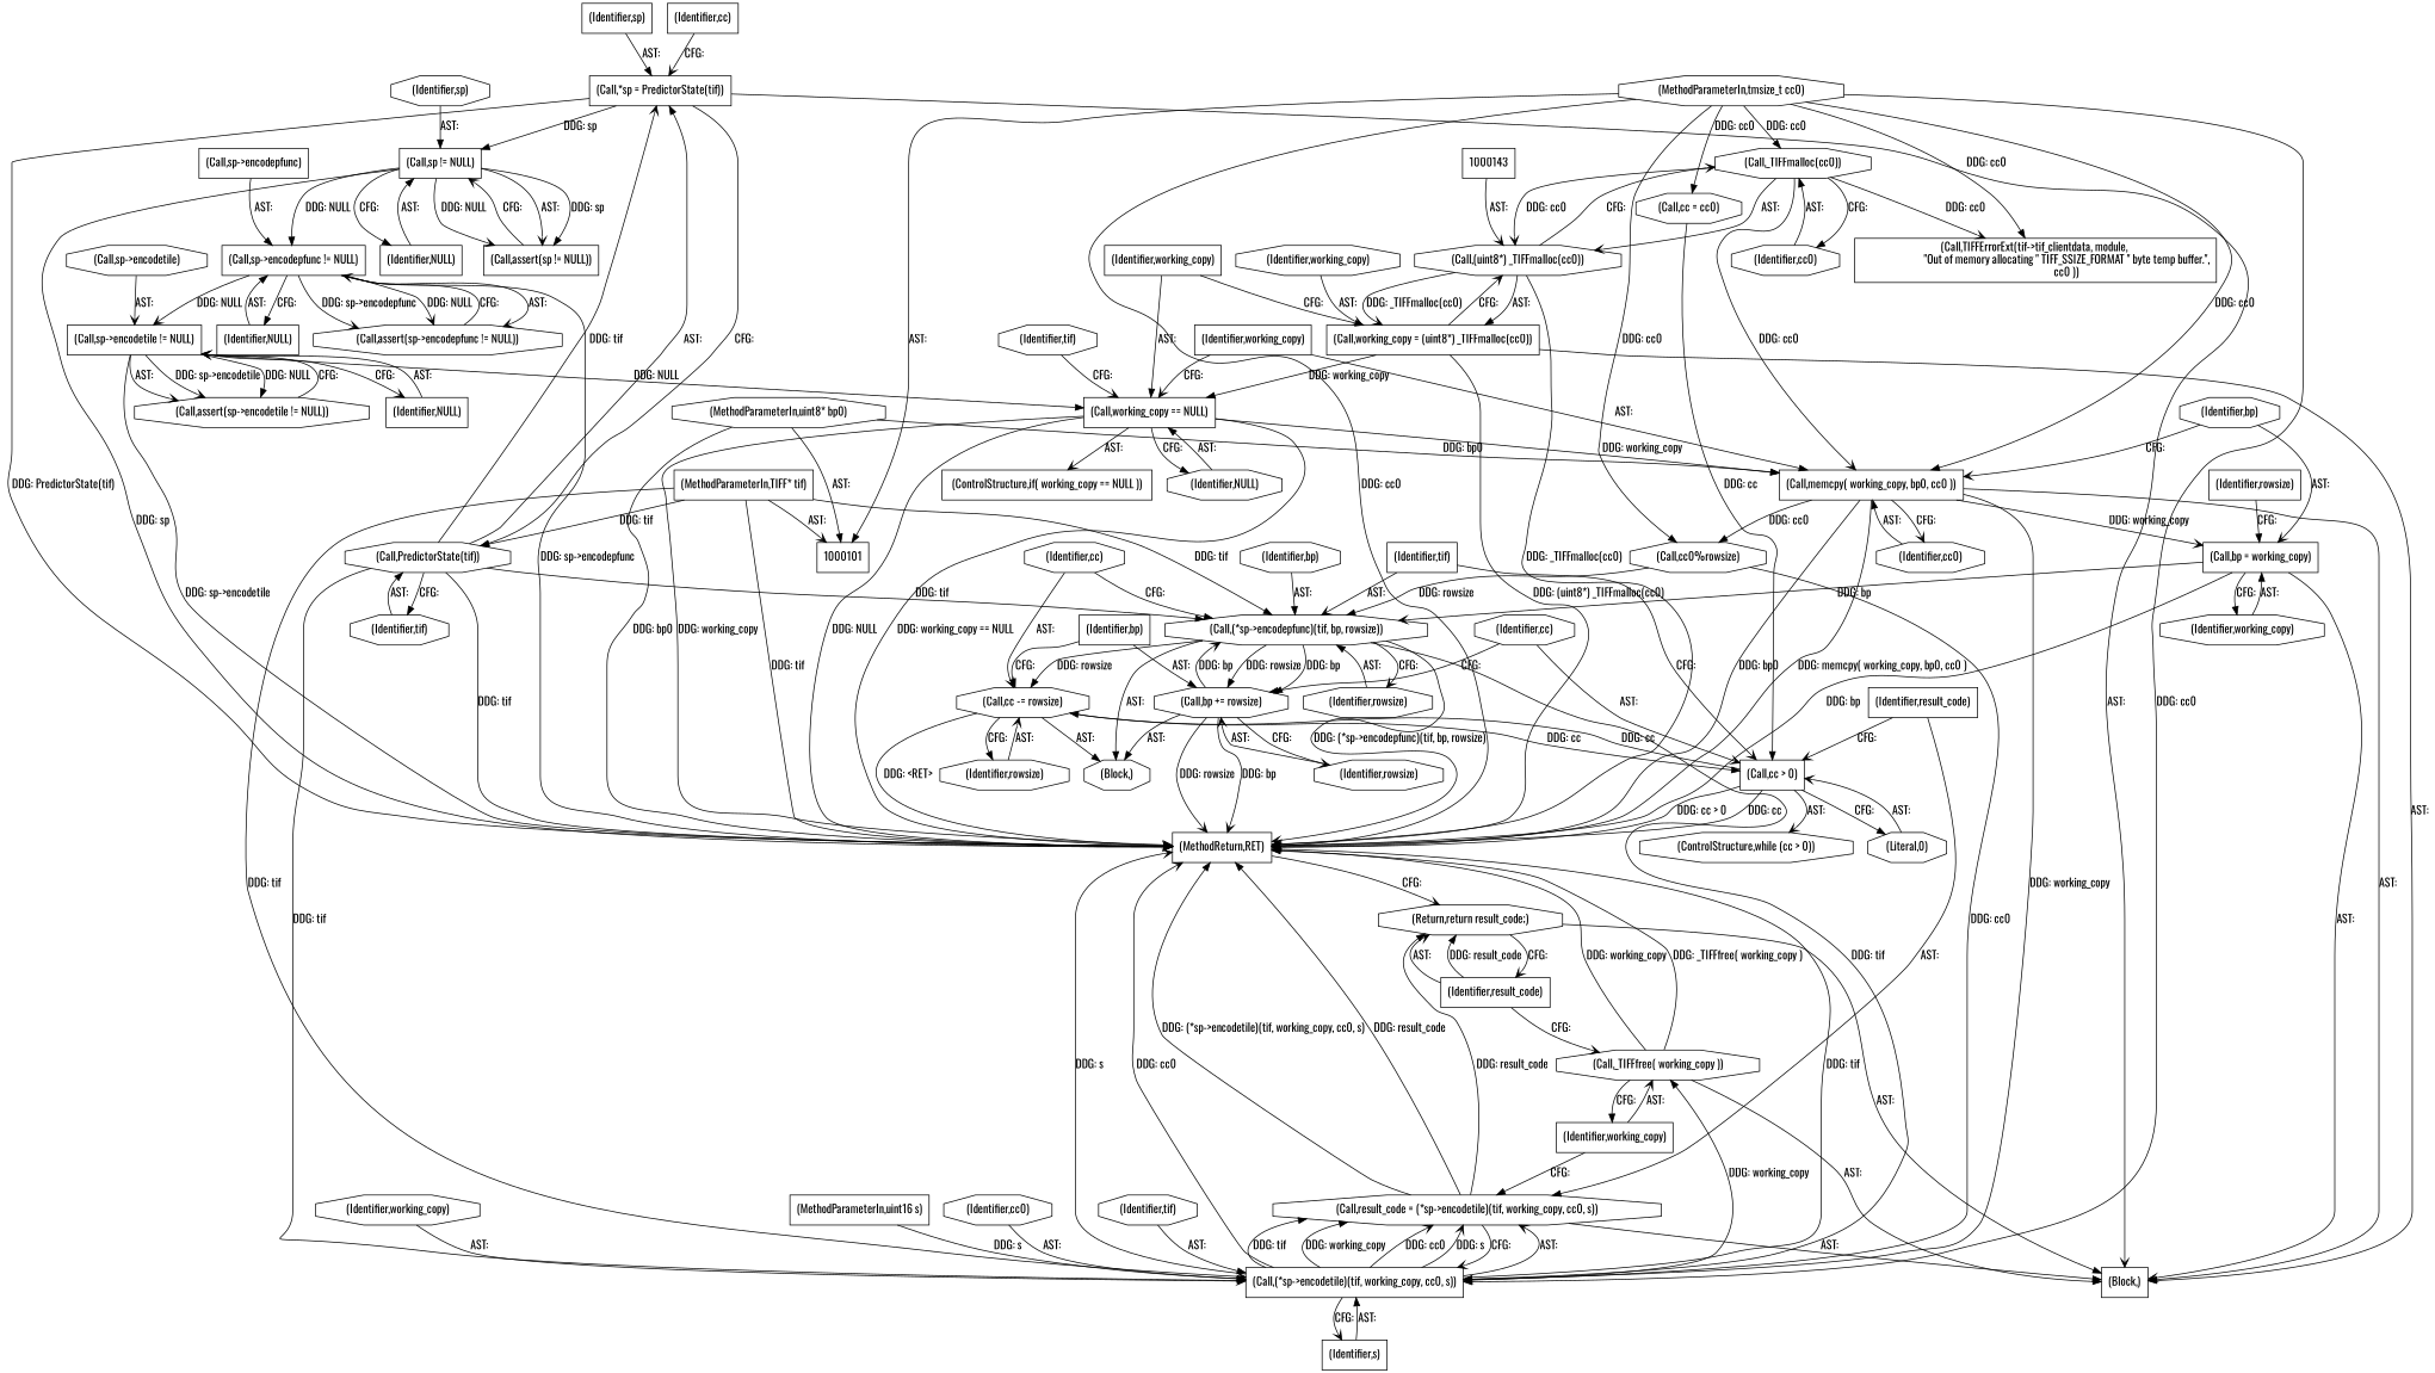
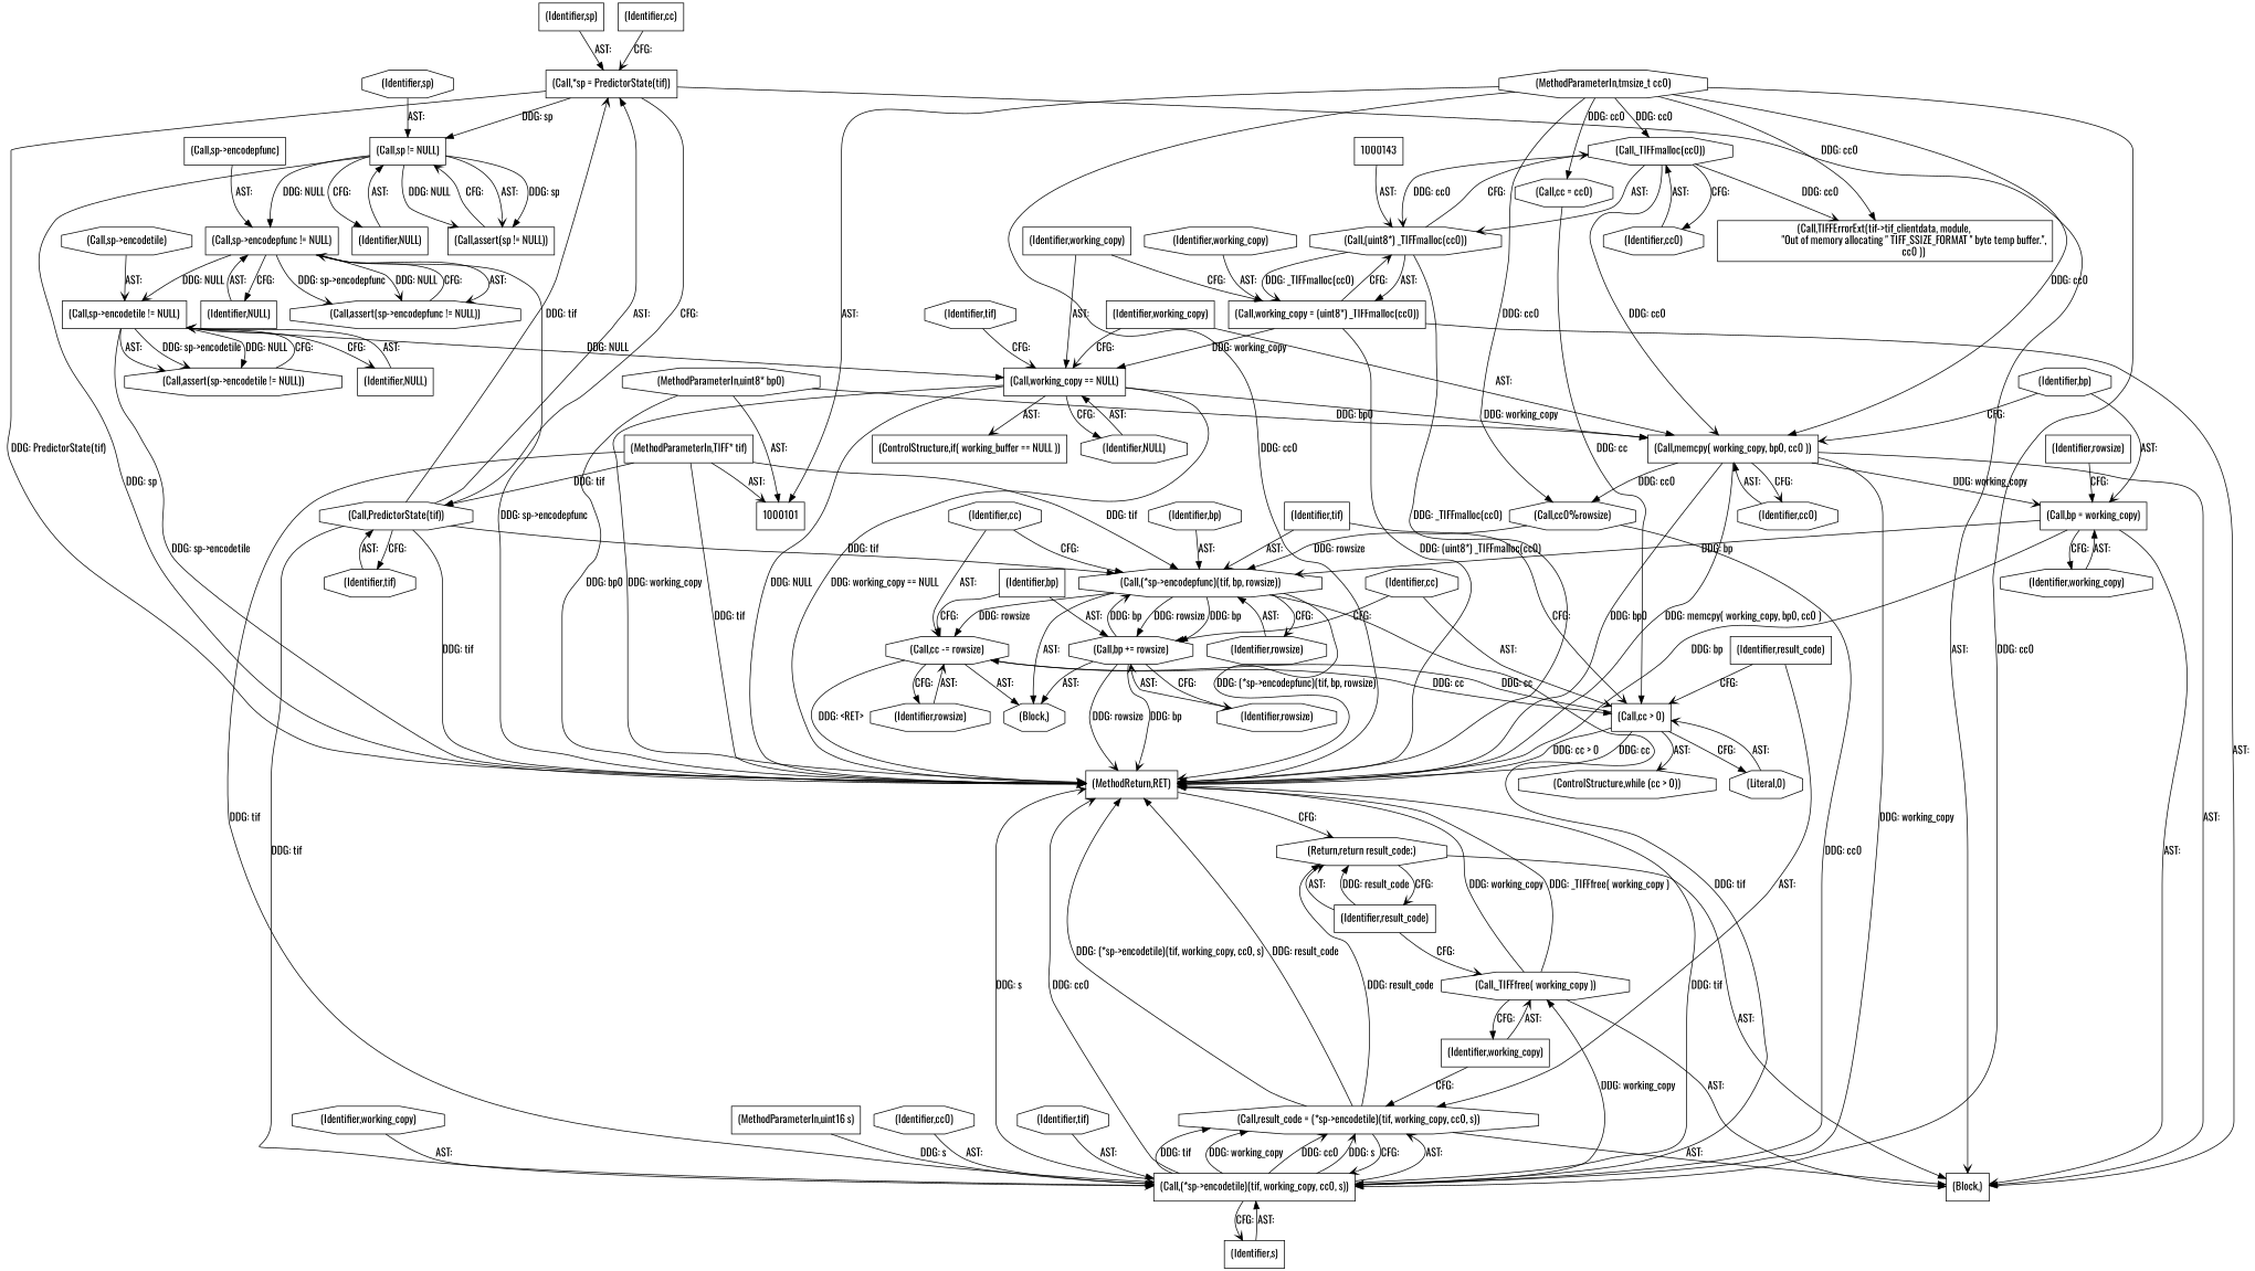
  digraph {
    fontname=Oswald
    node [fontname=Oswald shape=octagon]
    edge [arrowhead=normal fontname=Oswald]
    n1 [label="(Call,bp = working_copy)" shape=box]
    n2 [label="(Call,(*sp->encodepfunc)(tif, bp, rowsize))"]
    n3 [label="(Identifier,working_copy)"]
    n4 [label="(Block,)" shape=box]
    n5 [label="(MethodReturn,RET)" shape=box]
    n6 [label="(Call,(*sp->encodetile)(tif, working_copy, cc0, s))" shape=box]
    n7 [label="(Call,cc -= rowsize)"]
    n8 [label="(Call,bp += rowsize)"]
    n9 [label="(Block,)"]
    n10 [label="(Identifier,rowsize)"]
    n11 [label="(Return,return result_code;)"]
    n12 [label="(Call,memcpy( working_copy, bp0, cc0 ))" shape=box]
    n13 [label="(Call,cc0%rowsize)"]
    n14 [label="(Identifier,cc0)"]
    n15 [label="(Call,result_code = (*sp->encodetile)(tif, working_copy, cc0, s))"]
    n16 [label="(Call,_TIFFfree( working_copy ))"]
    n17 [label="(Identifier,s)" shape=box]
    n18 [label="(Call,working_copy == NULL)" shape=box]
-   n19 [label="(ControlStructure,if( working_copy == NULL ))" shape=box]
+   n19 [label="(ControlStructure,if( working_buffer == NULL ))" shape=box]
    n20 [label="(Identifier,NULL)"]
    n21 [label="(Call,working_copy = (uint8*) _TIFFmalloc(cc0))" shape=box]
    n22 [label="(Call,(uint8*) _TIFFmalloc(cc0))"]
    n23 [label="(Call,_TIFFmalloc(cc0))"]
    n24 [label="(Call,TIFFErrorExt(tif->tif_clientdata, module, \n                         \"Out of memory allocating \" TIFF_SSIZE_FORMAT \" byte temp buffer.\",\n                         cc0 ))" shape=box]
    n25 [label="(Identifier,cc0)"]
    n26 [label="(MethodParameterIn,tmsize_t cc0)"]
    n27 [label="(Call,cc = cc0)"]
    1000101 [shape=box]
    n29 [label="(Call,cc > 0)" shape=box]
    n30 [label="(Call,sp->encodetile != NULL)" shape=box]
    n31 [label="(Identifier,NULL)" shape=box]
    n32 [label="(Call,assert(sp->encodetile != NULL))"]
    n33 [label="(Call,sp->encodepfunc != NULL)" shape=box]
    n34 [label="(Call,assert(sp->encodepfunc != NULL))"]
    n35 [label="(Identifier,NULL)" shape=box]
    n36 [label="(Call,sp != NULL)" shape=box]
    n37 [label="(Call,assert(sp != NULL))" shape=box]
    n38 [label="(Identifier,NULL)" shape=box]
    n39 [label="(Call,*sp = PredictorState(tif))" shape=box]
    n40 [label="(Call,PredictorState(tif))"]
    n41 [label="(Identifier,tif)"]
    n42 [label="(MethodParameterIn,TIFF* tif)" shape=box]
    n43 [label="(MethodParameterIn,uint8* bp0)"]
    n44 [label="(Identifier,rowsize)"]
    n45 [label="(Identifier,rowsize)"]
    n46 [label="(ControlStructure,while (cc > 0))"]
    n47 [label="(Literal,0)"]
    n48 [label="(Identifier,working_copy)" shape=box]
    n49 [label="(Identifier,result_code)" shape=box]
    n50 [label="(Identifier,tif)" shape=box]
    n51 [label="(Identifier,sp)"]
    n52 [label="(Identifier,result_code)" shape=box]
    n53 [label="(Call,sp->encodepfunc)" shape=box]
    n54 [label="(Identifier,working_copy)"]
    n55 [label="(Identifier,bp)"]
    n56 [label="(Identifier,bp)"]
    n57 [label="(Identifier,sp)" shape=box]
    n58 [label="(Identifier,working_copy)" shape=box]
    n59 [label="(Call,sp->encodetile)"]
    n60 [label="(Identifier,working_copy)" shape=box]
    n61 [label="(Identifier,cc)" shape=box]
    n62 [label="(Identifier,cc)"]
    n63 [label="(Identifier,tif)"]
    n64 [label="(Identifier,tif)"]
    n65 [label="(Identifier,rowsize)" shape=box]
    n66 [label="(Identifier,cc0)"]
    n67 [label="(Identifier,bp)" shape=box]
    n68 [label="(Identifier,working_copy)"]
    n69 [label="(Identifier,cc)"]
    n70 [label="(MethodParameterIn,uint16 s)" shape=box]
    1000143 [shape=box]
    n1 -> n2 [arrowhead=vee label="DDG: bp"]
    n1 -> n3 [label="CFG: "]
    n1 -> n4 [arrowhead=vee label="AST: "]
    n1 -> n5 [arrowhead=vee label="DDG: bp"]
    n2 -> n5 [arrowhead=vee label="DDG: (*sp->encodepfunc)(tif, bp, rowsize)"]
    n2 -> n6 [label="DDG: tif"]
    n2 -> n7 [label="DDG: rowsize"]
    n2 -> n8 [label="DDG: rowsize"]
    n2 -> n8 [label="DDG: bp"]
    n2 -> n9 [label="AST: "]
    n2 -> n10 [arrowhead=vee label="CFG: "]
    n3 -> n1 [label="AST: "]
    n5 -> n11 [arrowhead=vee label="CFG: "]
    n6 -> n5 [label="DDG: tif"]
    n6 -> n5 [arrowhead=vee label="DDG: s"]
    n6 -> n5 [arrowhead=vee label="DDG: cc0"]
    n6 -> n15 [arrowhead=vee label="AST: "]
    n6 -> n15 [label="DDG: tif"]
    n6 -> n15 [label="DDG: working_copy"]
    n6 -> n15 [arrowhead=vee label="DDG: cc0"]
    n6 -> n15 [arrowhead=vee label="DDG: s"]
    n6 -> n16 [label="DDG: working_copy"]
    n6 -> n17 [arrowhead=vee label="CFG: "]
    n7 -> n5 [arrowhead=vee label="DDG: <RET>"]
    n7 -> n9 [label="AST: "]
    n7 -> n29 [label="DDG: cc"]
    n7 -> n44 [label="CFG: "]
    n8 -> n2 [arrowhead=vee label="DDG: bp"]
    n8 -> n5 [arrowhead=vee label="DDG: bp"]
    n8 -> n5 [arrowhead=vee label="DDG: rowsize"]
    n8 -> n9 [label="AST: "]
    n8 -> n45 [arrowhead=vee label="CFG: "]
    n10 -> n2 [label="AST: "]
    n11 -> n4 [label="AST: "]
    n11 -> n49 [arrowhead=vee label="CFG: "]
    n12 -> n1 [arrowhead=vee label="DDG: working_copy"]
    n12 -> n4 [label="AST: "]
    n12 -> n5 [label="DDG: memcpy( working_copy, bp0, cc0 )"]
    n12 -> n5 [arrowhead=vee label="DDG: bp0"]
    n12 -> n6 [arrowhead=vee label="DDG: working_copy"]
    n12 -> n13 [label="DDG: cc0"]
    n12 -> n14 [arrowhead=vee label="CFG: "]
    n13 -> n2 [label="DDG: rowsize"]
    n13 -> n6 [label="DDG: cc0"]
    n14 -> n12 [label="AST: "]
    n15 -> n4 [label="AST: "]
    n15 -> n5 [label="DDG: (*sp->encodetile)(tif, working_copy, cc0, s)"]
    n15 -> n5 [label="DDG: result_code"]
    n15 -> n6 [arrowhead=vee label="CFG: "]
    n15 -> n11 [label="DDG: result_code"]
    n16 -> n4 [label="AST: "]
    n16 -> n5 [label="DDG: working_copy"]
    n16 -> n5 [label="DDG: _TIFFfree( working_copy )"]
    n16 -> n48 [label="CFG: "]
    n17 -> n6 [label="AST: "]
    n18 -> n5 [label="DDG: NULL"]
    n18 -> n5 [arrowhead=vee label="DDG: working_copy"]
    n18 -> n5 [label="DDG: working_copy == NULL"]
    n18 -> n12 [label="DDG: working_copy"]
    n18 -> n19 [arrowhead=vee label="AST: "]
    n18 -> n20 [label="CFG: "]
    n20 -> n18 [label="AST: "]
    n21 -> n4 [label="AST: "]
    n21 -> n5 [arrowhead=vee label="DDG: (uint8*) _TIFFmalloc(cc0)"]
    n21 -> n18 [label="DDG: working_copy"]
    n21 -> n22 [arrowhead=vee label="CFG: "]
    n22 -> n5 [arrowhead=vee label="DDG: _TIFFmalloc(cc0)"]
    n22 -> n21 [label="AST: "]
    n22 -> n21 [arrowhead=vee label="DDG: _TIFFmalloc(cc0)"]
    n22 -> n23 [arrowhead=vee label="CFG: "]
    n23 -> n12 [arrowhead=vee label="DDG: cc0"]
    n23 -> n22 [arrowhead=vee label="AST: "]
    n23 -> n22 [arrowhead=vee label="DDG: cc0"]
    n23 -> n24 [arrowhead=vee label="DDG: cc0"]
    n23 -> n25 [label="CFG: "]
    n25 -> n23 [label="AST: "]
    n26 -> n5 [label="DDG: cc0"]
    n26 -> n6 [label="DDG: cc0"]
    n26 -> n12 [label="DDG: cc0"]
    n26 -> n13 [label="DDG: cc0"]
    n26 -> n23 [label="DDG: cc0"]
    n26 -> n24 [label="DDG: cc0"]
    n26 -> n27 [label="DDG: cc0"]
    n26 -> 1000101 [label="AST: "]
    n27 -> n29 [label="DDG: cc"]
    n29 -> n5 [arrowhead=vee label="DDG: cc"]
    n29 -> n5 [arrowhead=vee label="DDG: cc > 0"]
    n29 -> n7 [label="DDG: cc"]
    n29 -> n46 [arrowhead=vee label="AST: "]
    n29 -> n47 [label="CFG: "]
    n30 -> n5 [label="DDG: sp->encodetile"]
    n30 -> n18 [label="DDG: NULL"]
    n30 -> n31 [arrowhead=vee label="CFG: "]
    n30 -> n32 [arrowhead=vee label="AST: "]
    n30 -> n32 [arrowhead=vee label="DDG: sp->encodetile"]
    n30 -> n32 [label="DDG: NULL"]
    n31 -> n30 [arrowhead=vee label="AST: "]
    n32 -> n30 [arrowhead=vee label="CFG: "]
    n33 -> n5 [label="DDG: sp->encodepfunc"]
    n33 -> n30 [arrowhead=vee label="DDG: NULL"]
    n33 -> n34 [arrowhead=vee label="AST: "]
    n33 -> n34 [arrowhead=vee label="DDG: sp->encodepfunc"]
    n33 -> n34 [arrowhead=vee label="DDG: NULL"]
    n33 -> n35 [label="CFG: "]
    n34 -> n33 [arrowhead=vee label="CFG: "]
    n35 -> n33 [label="AST: "]
    n36 -> n5 [label="DDG: sp"]
    n36 -> n33 [label="DDG: NULL"]
    n36 -> n37 [arrowhead=vee label="AST: "]
    n36 -> n37 [label="DDG: sp"]
    n36 -> n37 [arrowhead=vee label="DDG: NULL"]
    n36 -> n38 [label="CFG: "]
    n37 -> n36 [arrowhead=vee label="CFG: "]
    n38 -> n36 [label="AST: "]
    n39 -> n4 [arrowhead=vee label="AST: "]
    n39 -> n5 [arrowhead=vee label="DDG: PredictorState(tif)"]
    n39 -> n36 [label="DDG: sp"]
    n39 -> n40 [label="CFG: "]
    n40 -> n2 [label="DDG: tif"]
    n40 -> n5 [label="DDG: tif"]
    n40 -> n6 [label="DDG: tif"]
    n40 -> n39 [label="AST: "]
    n40 -> n39 [arrowhead=vee label="DDG: tif"]
    n40 -> n41 [label="CFG: "]
    n41 -> n40 [label="AST: "]
    n42 -> n2 [label="DDG: tif"]
    n42 -> n5 [arrowhead=vee label="DDG: tif"]
    n42 -> n6 [arrowhead=vee label="DDG: tif"]
    n42 -> 1000101 [arrowhead=vee label="AST: "]
    n42 -> n40 [label="DDG: tif"]
    n43 -> n5 [arrowhead=vee label="DDG: bp0"]
    n43 -> n12 [label="DDG: bp0"]
    n43 -> 1000101 [label="AST: "]
    n44 -> n7 [arrowhead=vee label="AST: "]
    n45 -> n8 [arrowhead=vee label="AST: "]
    n47 -> n29 [arrowhead=vee label="AST: "]
    n48 -> n15 [label="CFG: "]
    n48 -> n16 [arrowhead=vee label="AST: "]
    n49 -> n11 [arrowhead=vee label="AST: "]
    n49 -> n11 [label="DDG: result_code"]
    n49 -> n16 [arrowhead=vee label="CFG: "]
    n50 -> n2 [arrowhead=vee label="AST: "]
    n50 -> n29 [arrowhead=vee label="CFG: "]
    n51 -> n36 [label="AST: "]
    n52 -> n15 [label="AST: "]
    n52 -> n29 [arrowhead=vee label="CFG: "]
    n53 -> n33 [label="AST: "]
    n54 -> n21 [arrowhead=vee label="AST: "]
    n55 -> n1 [arrowhead=vee label="AST: "]
    n55 -> n12 [arrowhead=vee label="CFG: "]
    n56 -> n2 [label="AST: "]
    n57 -> n39 [label="AST: "]
    n58 -> n12 [label="AST: "]
    n58 -> n18 [arrowhead=vee label="CFG: "]
    n59 -> n30 [arrowhead=vee label="AST: "]
    n60 -> n18 [label="AST: "]
    n60 -> n21 [label="CFG: "]
    n61 -> n39 [arrowhead=vee label="CFG: "]
    n62 -> n8 [label="CFG: "]
    n62 -> n29 [arrowhead=vee label="AST: "]
    n63 -> n6 [label="AST: "]
    n64 -> n18 [arrowhead=vee label="CFG: "]
    n65 -> n1 [label="CFG: "]
    n66 -> n6 [label="AST: "]
    n67 -> n7 [label="CFG: "]
    n67 -> n8 [label="AST: "]
    n68 -> n6 [arrowhead=vee label="AST: "]
    n69 -> n2 [label="CFG: "]
    n69 -> n7 [arrowhead=vee label="AST: "]
    n70 -> n6 [label="DDG: s"]
    1000143 -> n22 [arrowhead=vee label="AST: "]
  }
